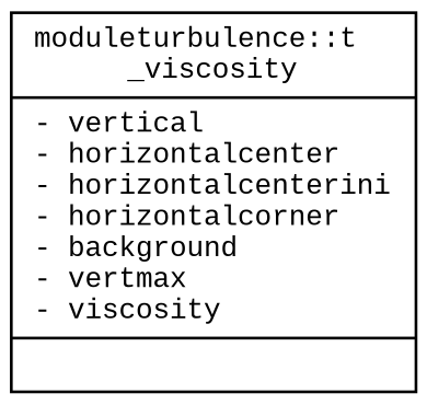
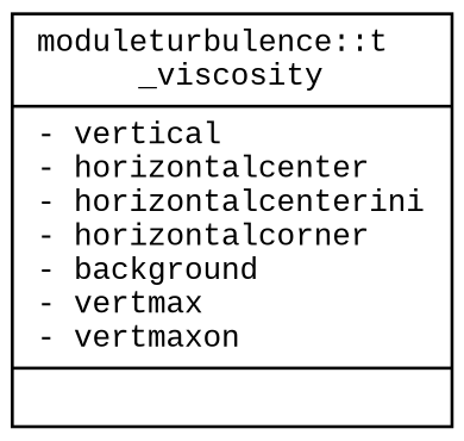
  digraph {
    fontname="Liberation Mono"
-   n1 [color=black fillcolor=white fontcolor=black fontname="Liberation Mono" fontsize=10 height=0.2 label="{moduleturbulence::t\l_viscosity\n|- vertical\l- horizontalcenter\l- horizontalcenterini\l- horizontalcorner\l- background\l- vertmax\l- viscosity\l|}" shape=record style=filled width=0.4]
+   n1 [color=black fillcolor=white fontcolor=black fontname="Liberation Mono" fontsize=10 height=0.2 label="{moduleturbulence::t\l_viscosity\n|- vertical\l- horizontalcenter\l- horizontalcenterini\l- horizontalcorner\l- background\l- vertmax\l- vertmaxon\l|}" shape=record style=filled width=0.4]
  }
